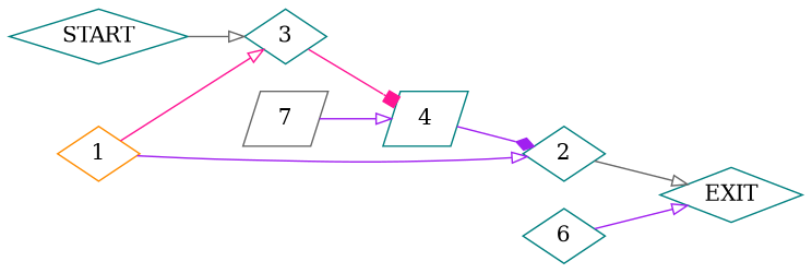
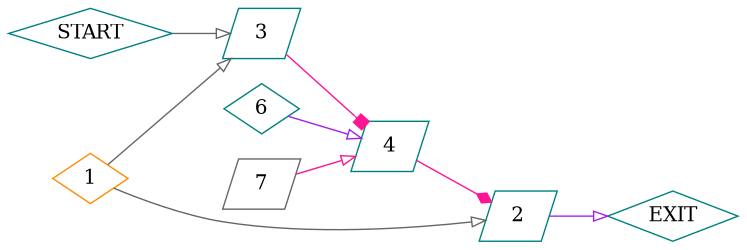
  digraph {
    rankdir=LR
    node [color=teal shape=diamond]
    edge [arrowhead=onormal color=gray40]
    n1 [label=START]
-   3
+   3 [shape=parallelogram]
    1 [color=darkorange]
-   2
+   2 [shape=parallelogram]
    n5 [label=EXIT]
    4 [shape=parallelogram]
    6
    7 [color=gray40 shape=parallelogram]
    n1 -> 3
    3 -> 4 [arrowhead=box color=deeppink]
-   1 -> 3 [color=deeppink]
-   1 -> 2 [color=purple]
-   2 -> n5
-   4 -> 2 [arrowhead=diamond color=purple]
-   6 -> n5 [color=purple]
-   7 -> 4 [color=purple]
+   1 -> 3
+   1 -> 2
+   2 -> n5 [color=purple]
+   4 -> 2 [arrowhead=diamond color=deeppink]
+   6 -> 4 [color=purple]
+   7 -> 4 [color=deeppink]
  }
